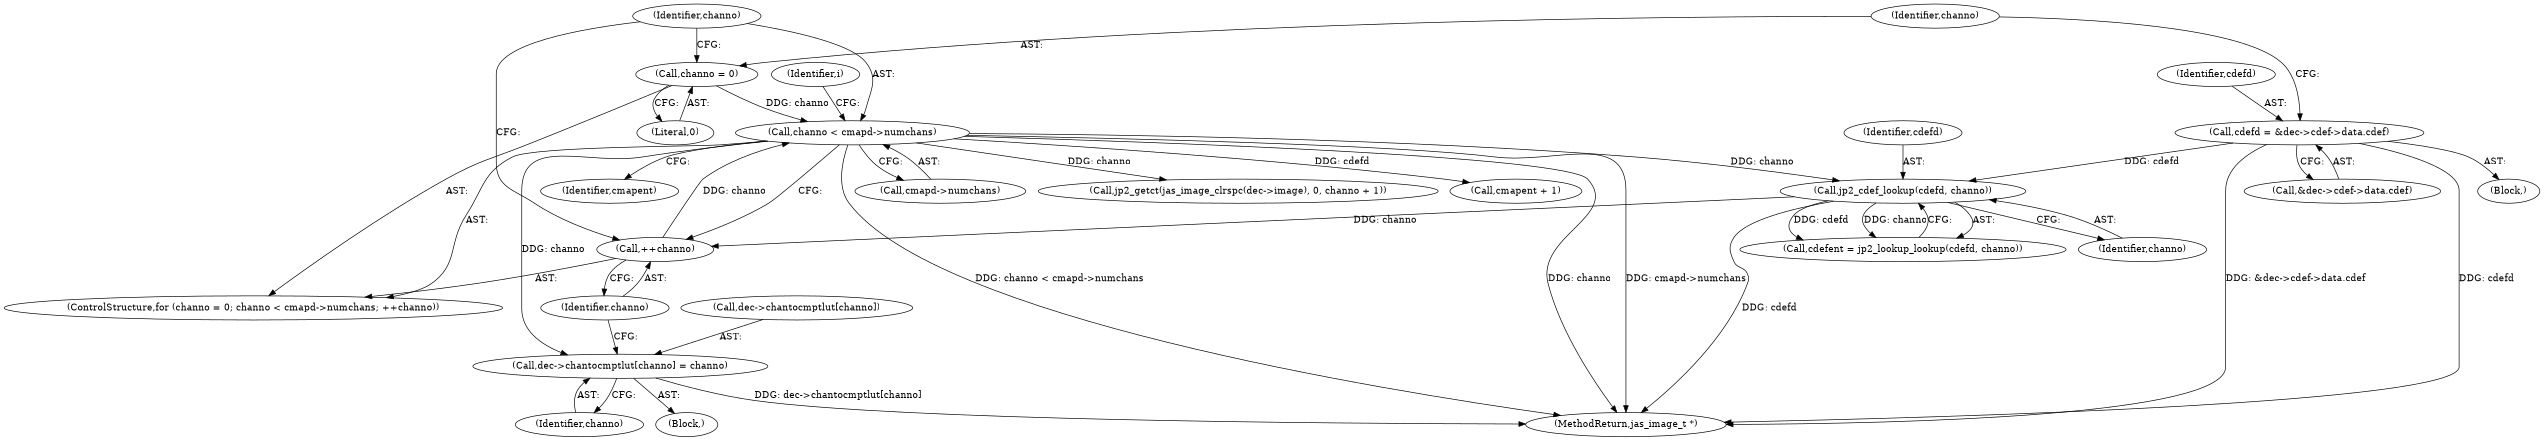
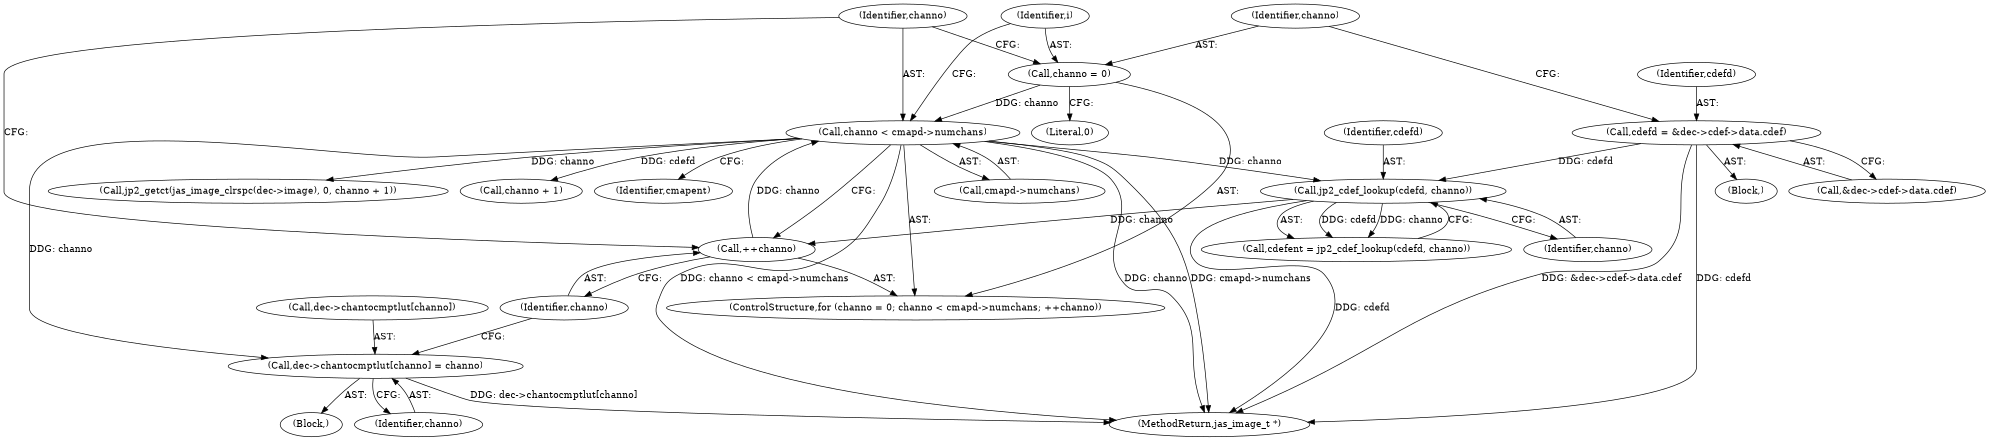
  digraph {
    n1 [label="(Call,dec->chantocmptlut[channo] = channo)"]
    n2 [label="(Block,)"]
    n3 [label="(Identifier,channo)"]
    n4 [label="(MethodReturn,jas_image_t *)"]
    n5 [label="(Call,channo < cmapd->numchans)"]
    n6 [label="(Call,++channo)"]
    n7 [label="(Call,jp2_cdef_lookup(cdefd, channo))"]
    n8 [label="(Call,cmapd->numchans)"]
    n9 [label="(Call,jp2_getct(jas_image_clrspc(dec->image), 0, channo + 1))"]
-   n10 [label="(Call,cmapent + 1)"]
+   n10 [label="(Call,channo + 1)"]
    n11 [label="(ControlStructure,for (channo = 0; channo < cmapd->numchans; ++channo))"]
    n12 [label="(Identifier,cmapent)"]
    n13 [label="(Identifier,channo)"]
    n14 [label="(Identifier,channo)"]
-   n15 [label="(Call,cdefent = jp2_lookup_lookup(cdefd, channo))"]
+   n15 [label="(Call,cdefent = jp2_cdef_lookup(cdefd, channo))"]
    n16 [label="(Call,channo = 0)"]
    n17 [label="(Literal,0)"]
    n18 [label="(Call,cdefd = &dec->cdef->data.cdef)"]
    n19 [label="(Block,)"]
    n20 [label="(Call,&dec->cdef->data.cdef)"]
    n21 [label="(Identifier,i)"]
    n22 [label="(Identifier,channo)"]
    n23 [label="(Call,dec->chantocmptlut[channo])"]
    n24 [label="(Identifier,cdefd)"]
    n25 [label="(Identifier,cdefd)"]
    n26 [label="(Identifier,channo)"]
    n1 -> n2 [label="AST: "]
    n1 -> n3 [label="CFG: "]
    n1 -> n4 [label="DDG: dec->chantocmptlut[channo]"]
    n3 -> n1 [label="AST: "]
    n5 -> n1 [label="DDG: channo"]
    n5 -> n4 [label="DDG: channo"]
    n5 -> n4 [label="DDG: cmapd->numchans"]
    n5 -> n4 [label="DDG: channo < cmapd->numchans"]
    n5 -> n6 [label="CFG: "]
    n5 -> n7 [label="DDG: channo"]
-   n5 -> n8 [label="CFG: "]
+   n5 -> n8 [label="AST: "]
    n5 -> n9 [label="DDG: channo"]
    n5 -> n10 [label="DDG: cdefd"]
    n5 -> n11 [label="AST: "]
    n5 -> n12 [label="CFG: "]
    n6 -> n5 [label="DDG: channo"]
    n6 -> n11 [label="AST: "]
    n6 -> n13 [label="CFG: "]
    n7 -> n4 [label="DDG: cdefd"]
    n7 -> n6 [label="DDG: channo"]
    n7 -> n14 [label="CFG: "]
    n7 -> n15 [label="AST: "]
    n7 -> n15 [label="DDG: cdefd"]
    n7 -> n15 [label="DDG: channo"]
    n8 -> n5 [label="AST: "]
    n13 -> n1 [label="CFG: "]
    n13 -> n6 [label="AST: "]
    n14 -> n7 [label="AST: "]
    n15 -> n7 [label="CFG: "]
    n16 -> n5 [label="DDG: channo"]
    n16 -> n11 [label="AST: "]
    n16 -> n17 [label="CFG: "]
-   n17 -> n16 [label="AST: "]
+   n21 -> n16 [label="AST: "]
    n18 -> n4 [label="DDG: &dec->cdef->data.cdef"]
    n18 -> n4 [label="DDG: cdefd"]
    n18 -> n7 [label="DDG: cdefd"]
    n18 -> n19 [label="AST: "]
    n18 -> n20 [label="CFG: "]
    n20 -> n18 [label="AST: "]
    n21 -> n5 [label="CFG: "]
    n22 -> n5 [label="AST: "]
    n22 -> n6 [label="CFG: "]
    n22 -> n16 [label="CFG: "]
    n23 -> n1 [label="AST: "]
    n24 -> n18 [label="AST: "]
    n25 -> n7 [label="AST: "]
    n26 -> n16 [label="AST: "]
    n26 -> n18 [label="CFG: "]
  }
